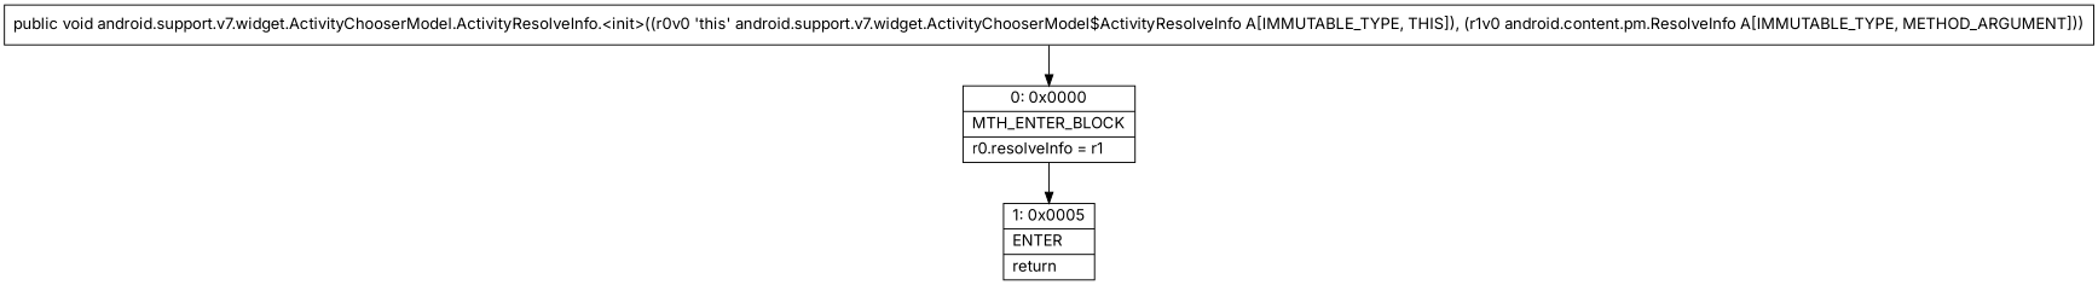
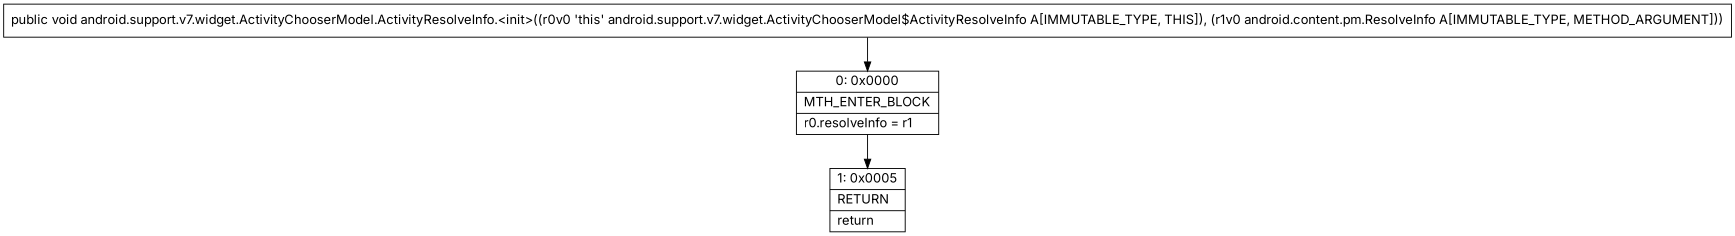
  digraph {
    fontname=Inter
    node [shape=record fontname=Inter]
    edge [fontname=Inter]
    n1 [label="{0\:\ 0x0000|MTH_ENTER_BLOCK\l|r0.resolveInfo = r1\l}"]
-   n2 [label="{1\:\ 0x0005|ENTER\l|return\l}"]
+   n2 [label="{1\:\ 0x0005|RETURN\l|return\l}"]
    n3 [label="{public void android.support.v7.widget.ActivityChooserModel.ActivityResolveInfo.\<init\>((r0v0 'this' android.support.v7.widget.ActivityChooserModel$ActivityResolveInfo A[IMMUTABLE_TYPE, THIS]), (r1v0 android.content.pm.ResolveInfo A[IMMUTABLE_TYPE, METHOD_ARGUMENT])) }"]
    n1 -> n2
    n3 -> n1
  }
